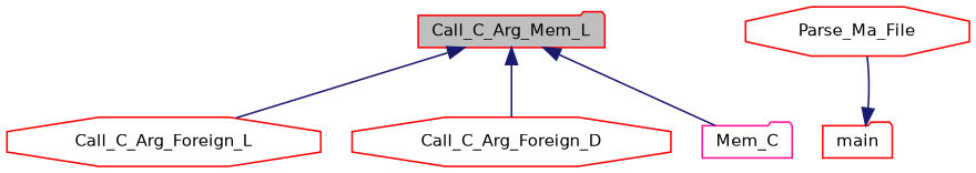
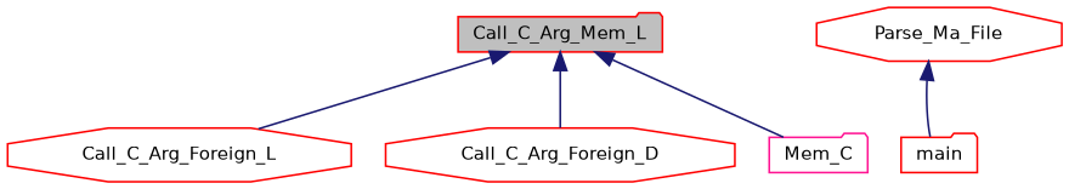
  digraph {
    rankdir=TB
    node [color=red fillcolor=white fontname=Helvetica fontsize=10 shape=folder style=filled]
    edge [color=midnightblue dir=back fontname=Helvetica fontsize=10 labelfontname=Helvetica labelfontsize=10 style=solid]
    n1 [fillcolor=grey75 fontcolor=black height=0.2 label=Call_C_Arg_Mem_L width=0.4]
    n2 [height=0.2 label=Call_C_Arg_Foreign_L shape=octagon width=0.4]
    n3 [height=0.2 label=Call_C_Arg_Foreign_D shape=octagon width=0.4]
    n4 [color=deeppink height=0.2 label=Mem_C width=0.4]
    n5 [height=0.2 label=Parse_Ma_File shape=octagon width=0.4]
    n6 [height=0.2 label=main width=0.4]
    n1 -> n2
    n1 -> n3
    n1 -> n4
-   n6 -> n5
+   n5 -> n6
  }
